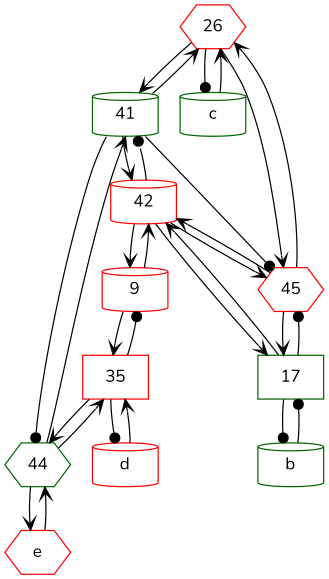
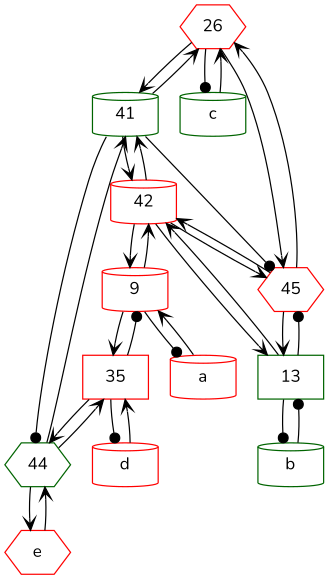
  digraph {
    fontname=Nunito
    node [color=red fontname=Nunito shape=cylinder]
    edge [arrowhead=vee fontname=Nunito]
    26 [shape=hexagon]
    41 [color=darkgreen]
    c [color=darkgreen]
    45 [shape=hexagon]
    44 [color=darkgreen shape=hexagon]
    n6 [label=42]
-   17 [color=darkgreen shape=box]
+   17 [color=darkgreen shape=box label=13]
    35 [shape=box]
    d
    n10 [label=9]
    e [shape=hexagon]
+   a
    b [color=darkgreen]
    26 -> 41
    26 -> c [arrowhead=dot]
    26 -> 45
    41 -> 26
    41 -> 45 [arrowhead=dot]
    41 -> 44 [arrowhead=dot]
    41 -> n6
    c -> 26
    45 -> 26
    45 -> n6
    45 -> 17
    44 -> 41
    44 -> 35
    44 -> e
-   n6 -> 41 [arrowhead=dot]
+   n6 -> 41
    n6 -> 45
    n6 -> 17
    n6 -> n10
    17 -> 45 [arrowhead=dot]
    17 -> n6
    17 -> b [arrowhead=dot]
    35 -> 44
    35 -> d [arrowhead=dot]
    35 -> n10 [arrowhead=dot]
    d -> 35
    n10 -> n6
    n10 -> 35
+   n10 -> a [arrowhead=dot]
    e -> 44
+   a -> n10
    b -> 17 [arrowhead=dot]
  }
